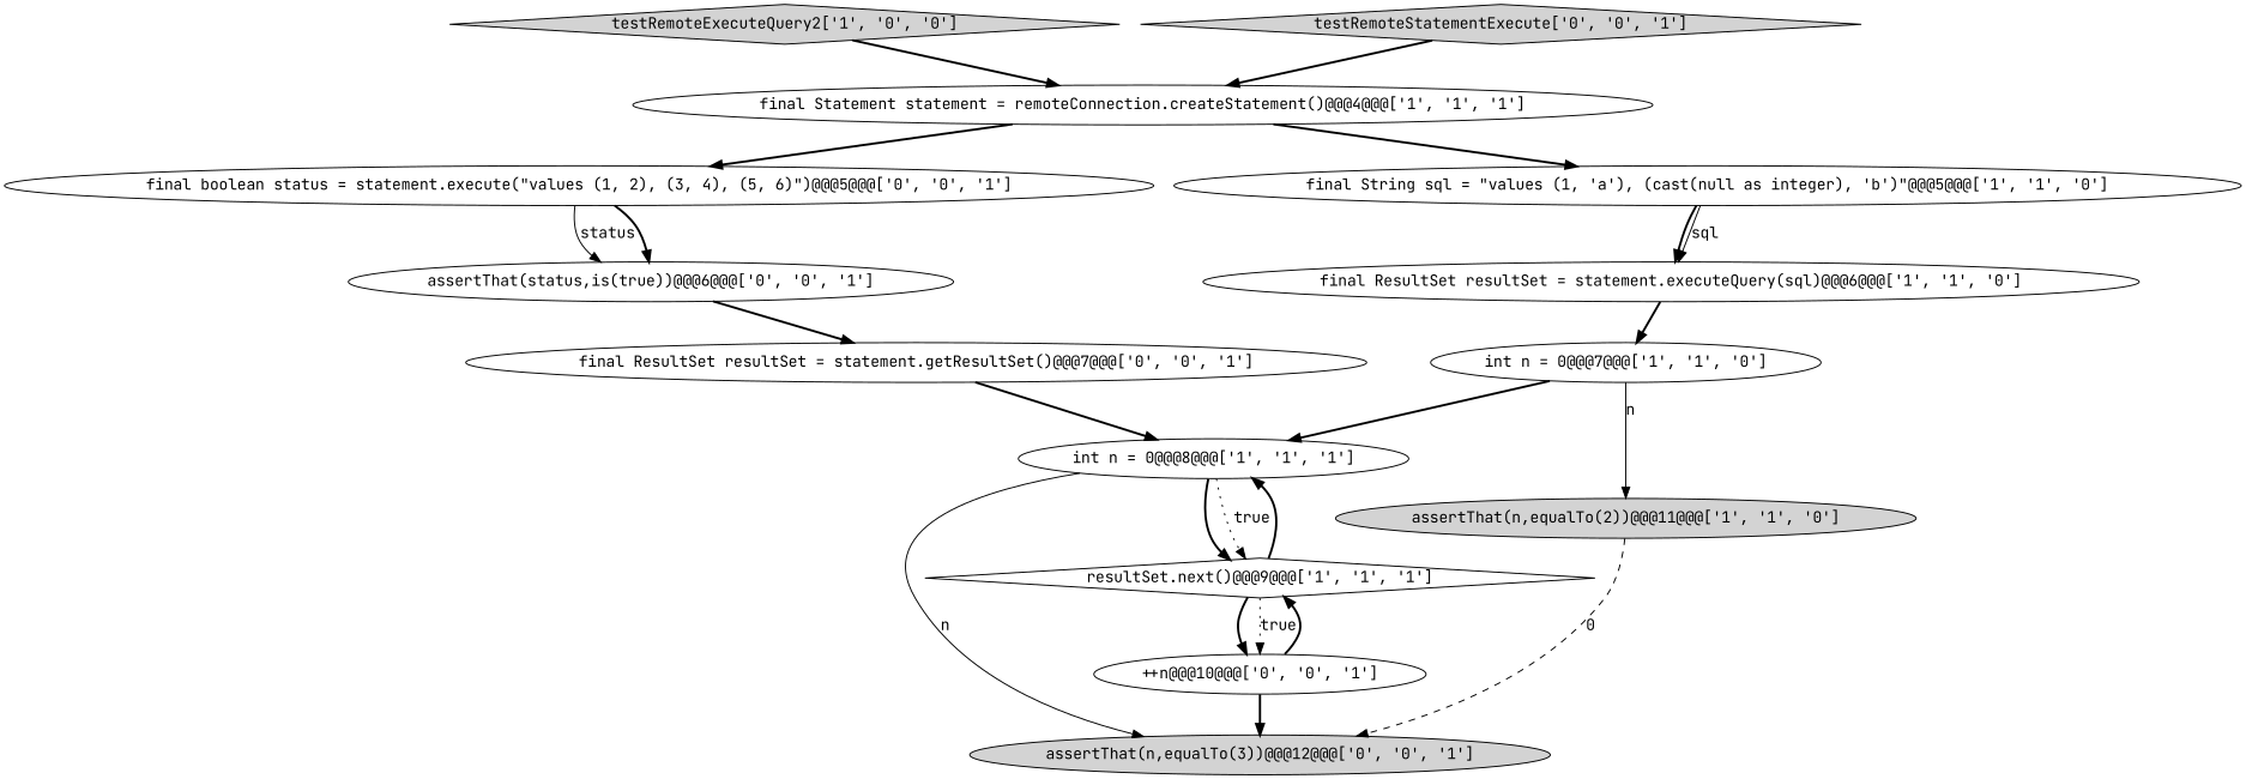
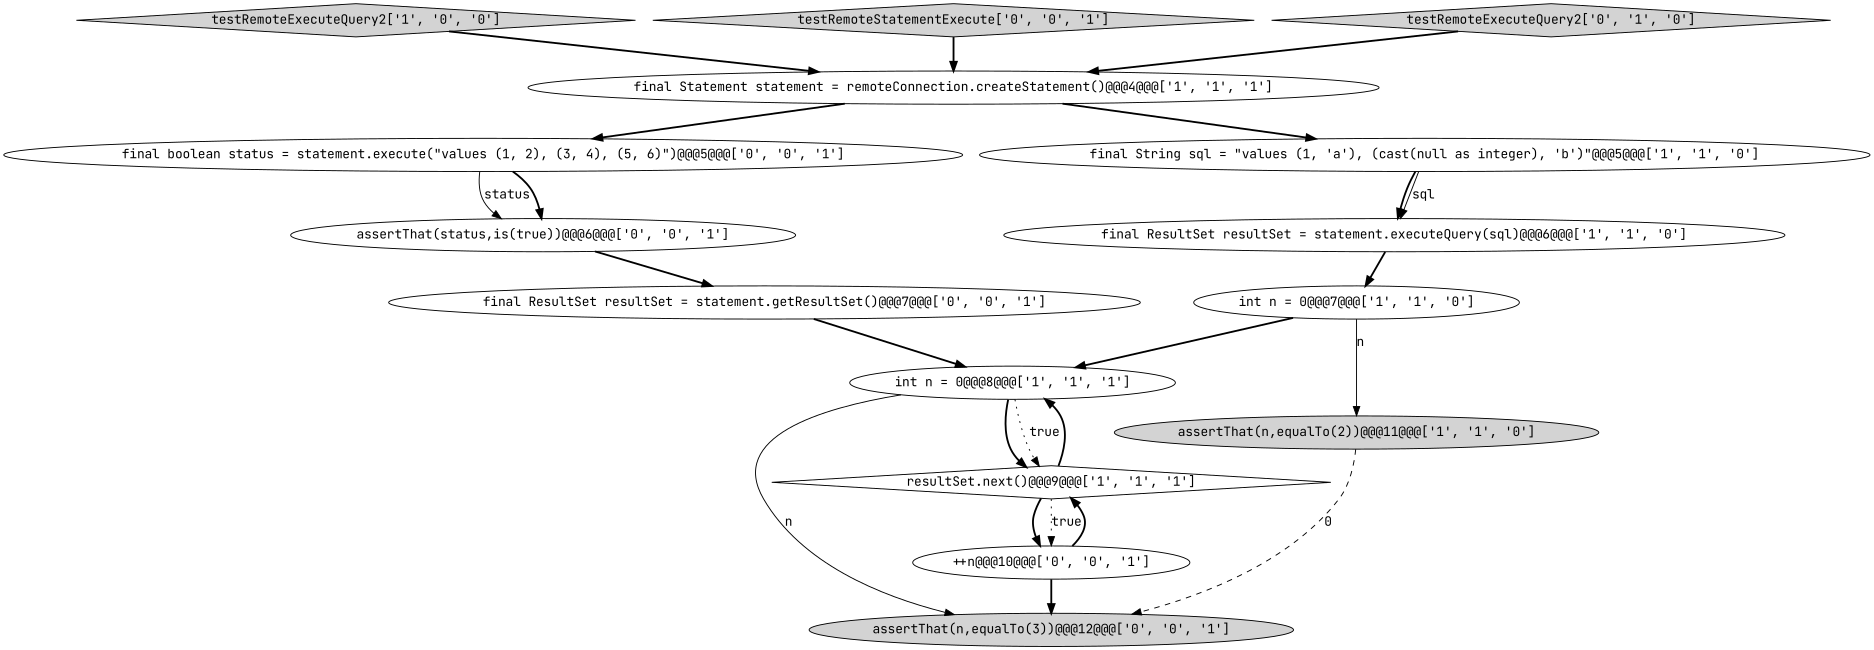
  digraph {
    fontname="JetBrains Mono"
    node [fillcolor=white fontname="JetBrains Mono" shape=ellipse style=filled]
    edge [fontname="JetBrains Mono" style=bold]
    n1 [fillcolor=lightgray label="testRemoteExecuteQuery2['1', '0', '0']" shape=diamond]
    n2 [label="final Statement statement = remoteConnection.createStatement()@@@4@@@['1', '1', '1']"]
    n3 [label="final boolean status = statement.execute(\"values (1, 2), (3, 4), (5, 6)\")@@@5@@@['0', '0', '1']"]
    n4 [label="final String sql = \"values (1, 'a'), (cast(null as integer), 'b')\"@@@5@@@['1', '1', '0']"]
    n5 [fillcolor=lightgray label="assertThat(n,equalTo(2))@@@11@@@['1', '1', '0']"]
    n6 [fillcolor=lightgray label="assertThat(n,equalTo(3))@@@12@@@['0', '0', '1']"]
    n7 [fillcolor=lightgray label="testRemoteStatementExecute['0', '0', '1']" shape=diamond]
    n8 [label="final ResultSet resultSet = statement.executeQuery(sql)@@@6@@@['1', '1', '0']"]
    n9 [label="int n = 0@@@7@@@['1', '1', '0']"]
    n10 [label="int n = 0@@@8@@@['1', '1', '1']"]
    n11 [label="resultSet.next()@@@9@@@['1', '1', '1']" shape=diamond]
    n12 [label="++n@@@10@@@['0', '0', '1']"]
    n13 [label="assertThat(status,is(true))@@@6@@@['0', '0', '1']"]
    n14 [label="final ResultSet resultSet = statement.getResultSet()@@@7@@@['0', '0', '1']"]
+   n15 [fillcolor=lightgray label="testRemoteExecuteQuery2['0', '1', '0']" shape=diamond]
    n1 -> n2
    n2 -> n3
    n2 -> n4
    n3 -> n13 [label=status style=solid]
    n3 -> n13
    n4 -> n8
    n4 -> n8 [label=sql style=solid]
    n5 -> n6 [label=0 style=dashed]
    n7 -> n2
    n8 -> n9
    n9 -> n5 [label=n style=solid]
    n9 -> n10
    n10 -> n6 [label=n style=solid]
    n10 -> n11
    n10 -> n11 [label=true style=dotted]
    n11 -> n10
    n11 -> n12
    n11 -> n12 [label=true style=dotted]
    n12 -> n6
    n12 -> n11
    n13 -> n14
    n14 -> n10
+   n15 -> n2
  }
